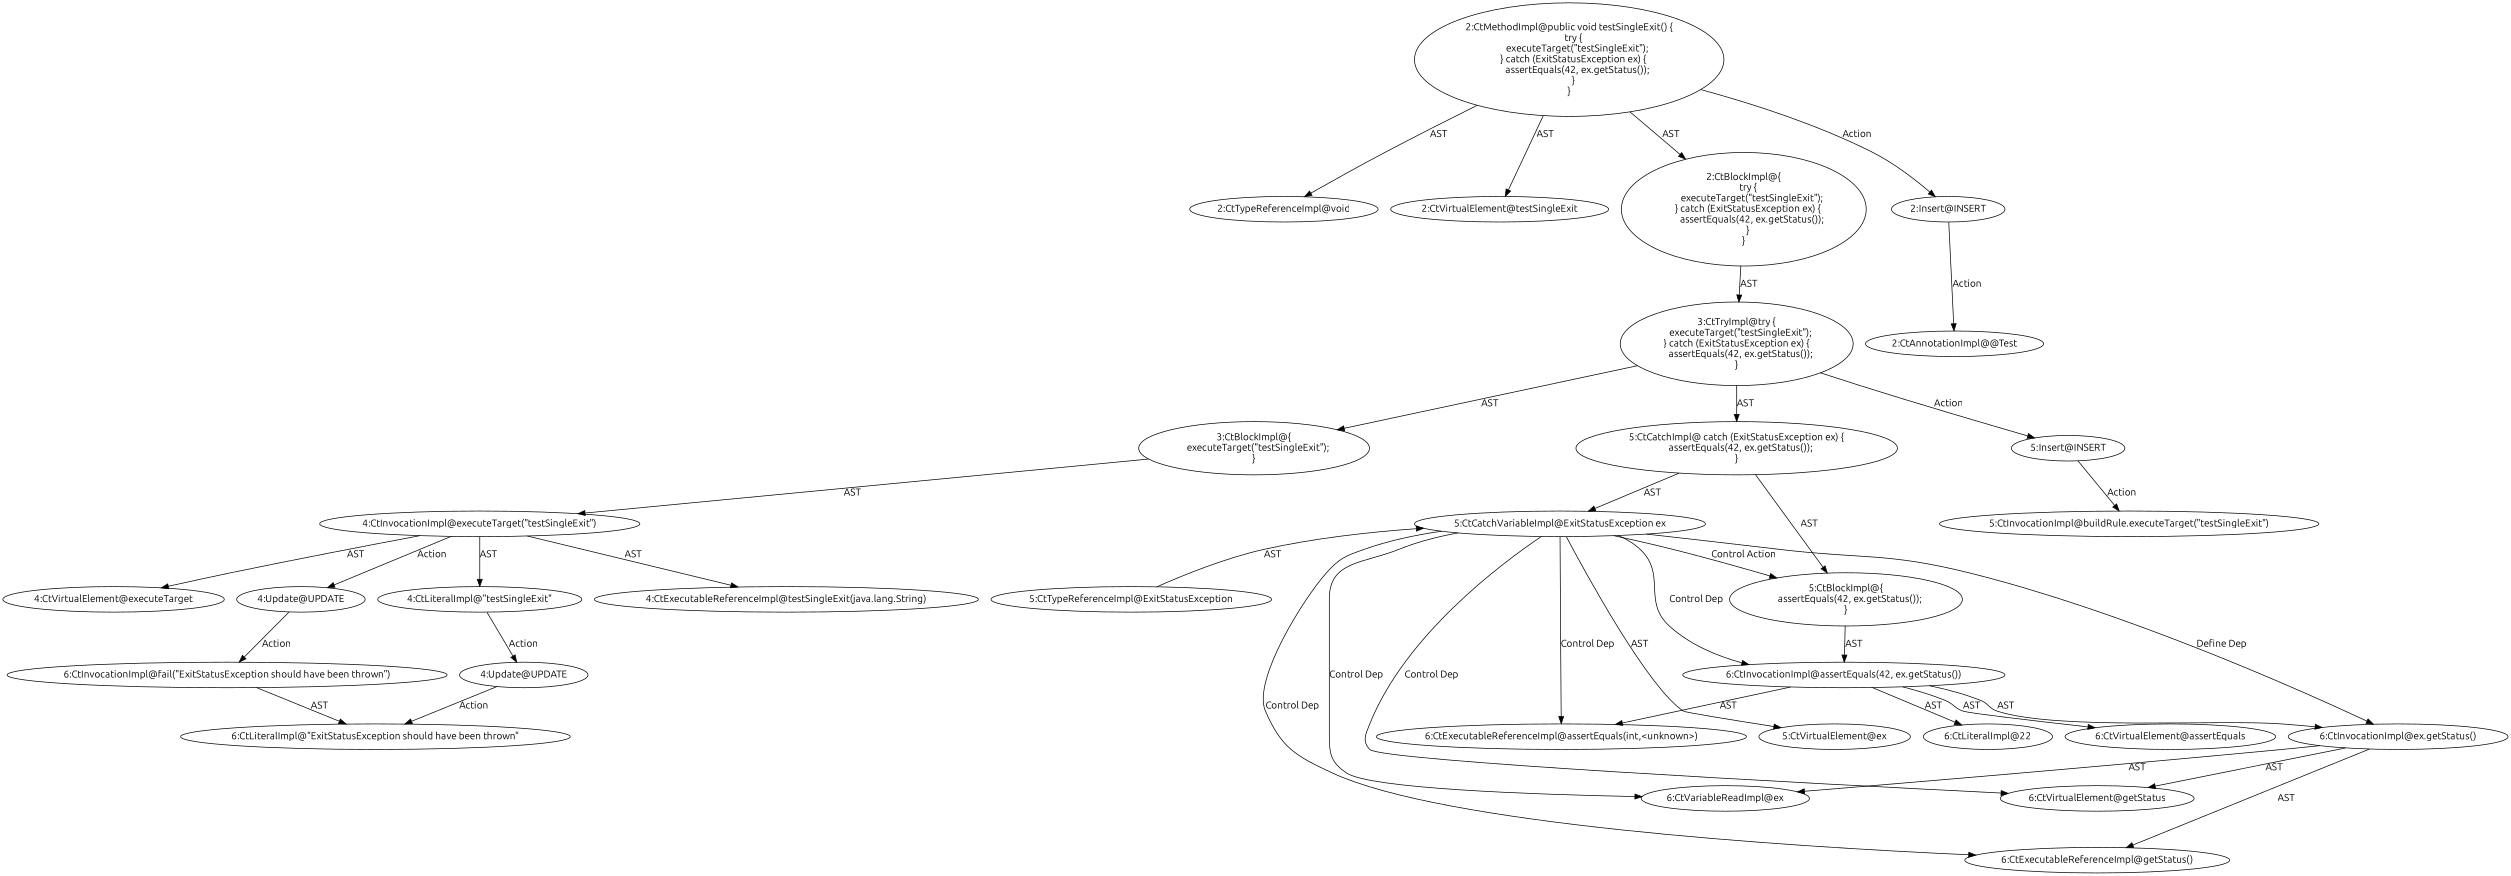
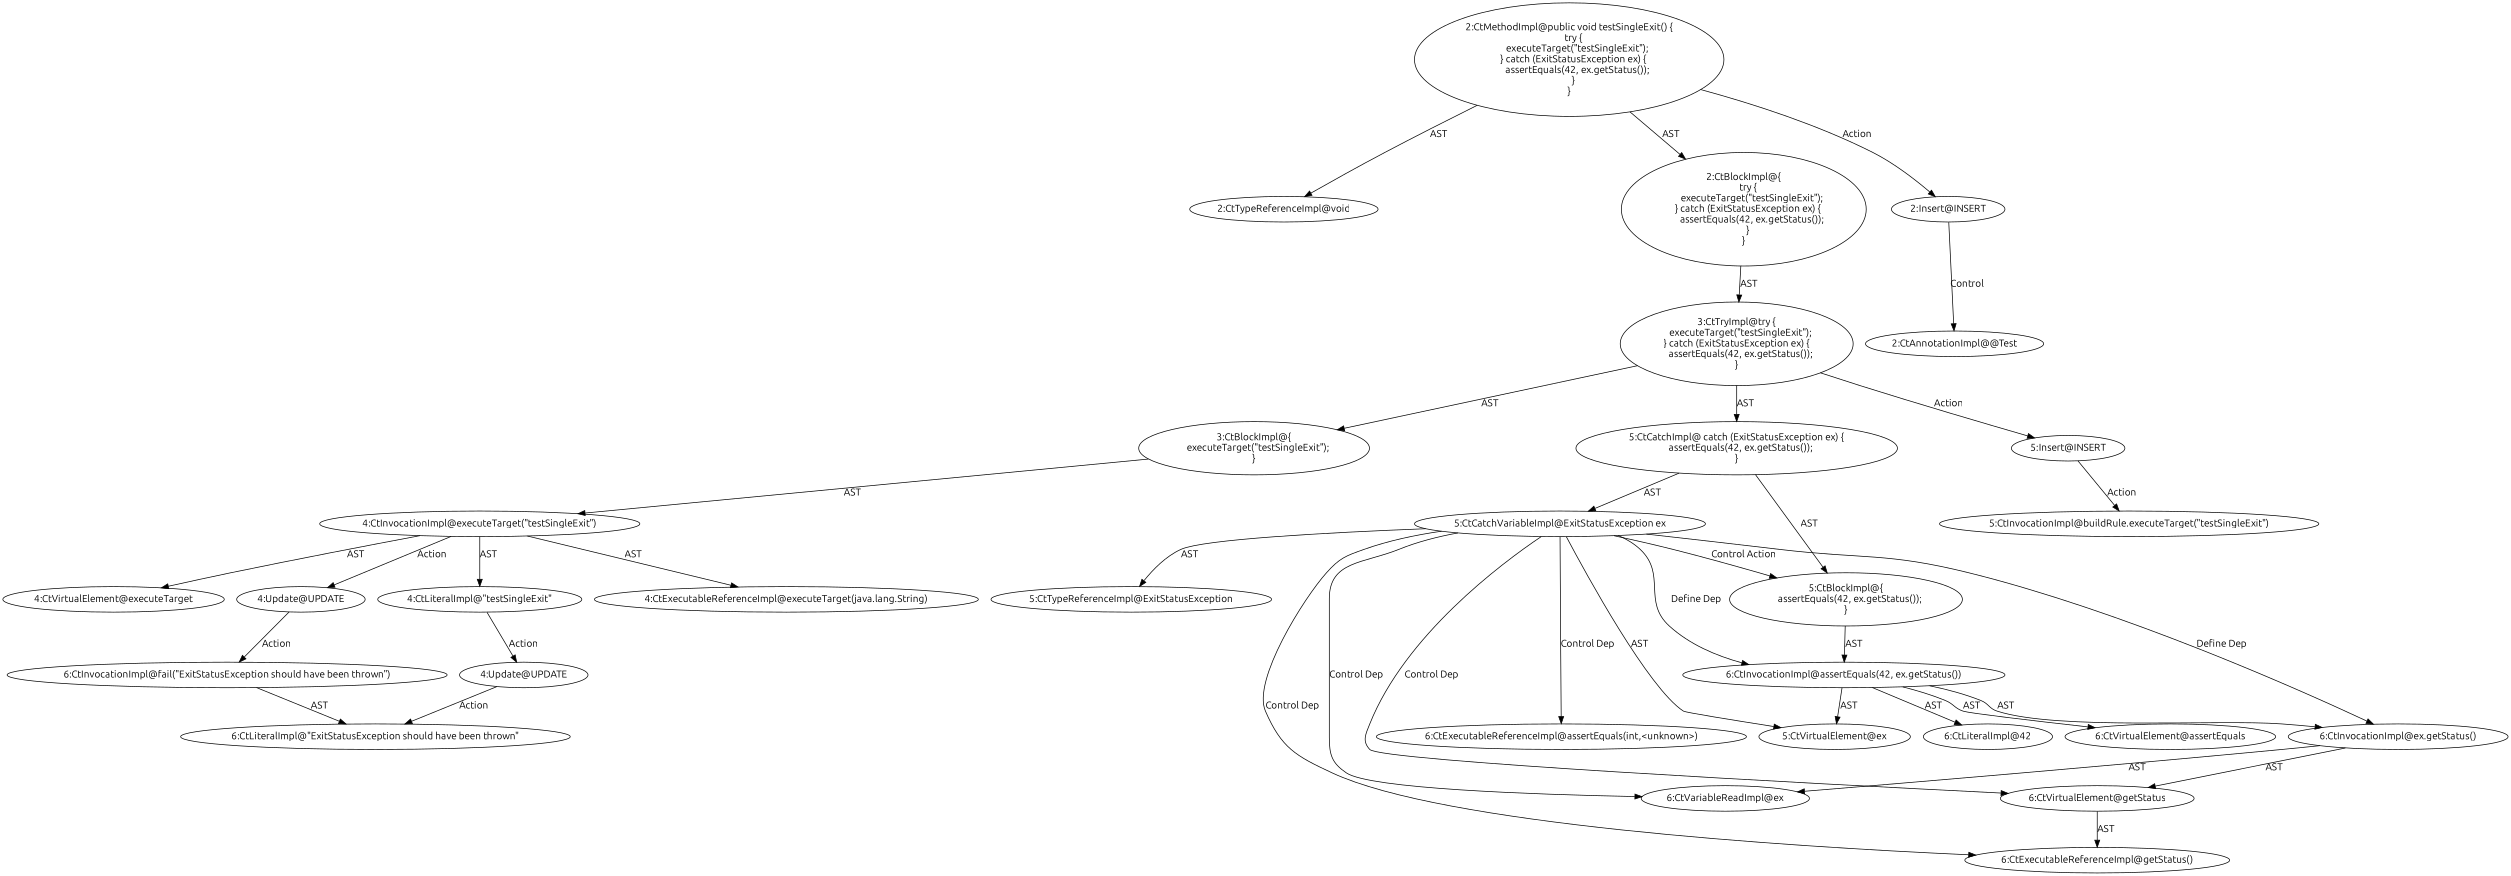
  digraph {
    fontname=Ubuntu
    node [fontname=Ubuntu shape=ellipse]
    edge [fontname=Ubuntu]
    n1 [label="2:CtTypeReferenceImpl@void"]
-   n2 [label="2:CtVirtualElement@testSingleExit"]
-   n3 [label="4:CtExecutableReferenceImpl@testSingleExit(java.lang.String)"]
+   n3 [label="4:CtExecutableReferenceImpl@executeTarget(java.lang.String)"]
    n4 [label="4:CtVirtualElement@executeTarget"]
    n5 [label="4:CtLiteralImpl@\"testSingleExit\""]
    n6 [label="4:Update@UPDATE"]
    n7 [label="6:CtLiteralImpl@\"ExitStatusException should have been thrown\""]
    n8 [label="4:CtInvocationImpl@executeTarget(\"testSingleExit\")"]
    n9 [label="4:Update@UPDATE"]
    n10 [label="6:CtInvocationImpl@fail(\"ExitStatusException should have been thrown\")"]
    n11 [label="3:CtBlockImpl@\{\n    executeTarget(\"testSingleExit\");\n\}"]
    n12 [label="5:CtVirtualElement@ex"]
    n13 [label="6:CtVariableReadImpl@ex"]
    n14 [label="5:CtTypeReferenceImpl@ExitStatusException"]
    n15 [label="5:CtCatchVariableImpl@ExitStatusException ex"]
    n16 [label="6:CtExecutableReferenceImpl@assertEquals(int,<unknown>)"]
    n17 [label="6:CtExecutableReferenceImpl@getStatus()"]
    n18 [label="6:CtInvocationImpl@ex.getStatus()"]
    n19 [label="6:CtInvocationImpl@assertEquals(42, ex.getStatus())"]
    n20 [label="5:CtBlockImpl@\{\n    assertEquals(42, ex.getStatus());\n\}"]
    n21 [label="6:CtVirtualElement@getStatus"]
-   n22 [label="6:CtLiteralImpl@22"]
+   n22 [label="6:CtLiteralImpl@42"]
    n23 [label="6:CtVirtualElement@assertEquals"]
    n24 [label="5:CtCatchImpl@ catch (ExitStatusException ex) \{\n    assertEquals(42, ex.getStatus());\n\}"]
    n25 [label="3:CtTryImpl@try \{\n    executeTarget(\"testSingleExit\");\n\} catch (ExitStatusException ex) \{\n    assertEquals(42, ex.getStatus());\n\}"]
    n26 [label="5:Insert@INSERT"]
    n27 [label="5:CtInvocationImpl@buildRule.executeTarget(\"testSingleExit\")"]
    n28 [label="2:CtBlockImpl@\{\n    try \{\n        executeTarget(\"testSingleExit\");\n    \} catch (ExitStatusException ex) \{\n        assertEquals(42, ex.getStatus());\n    \}\n\}"]
    n29 [label="2:CtMethodImpl@public void testSingleExit() \{\n    try \{\n        executeTarget(\"testSingleExit\");\n    \} catch (ExitStatusException ex) \{\n        assertEquals(42, ex.getStatus());\n    \}\n\}"]
    n30 [label="2:Insert@INSERT"]
    n31 [label="2:CtAnnotationImpl@@Test"]
    n5 -> n6 [label=Action]
    n6 -> n7 [label=Action]
    n8 -> n3 [label=AST]
    n8 -> n4 [label=AST]
    n8 -> n5 [label=AST]
    n8 -> n9 [label=Action]
    n9 -> n10 [label=Action]
    n10 -> n7 [label=AST]
    n11 -> n8 [label=AST]
    n15 -> n12 [label=AST]
    n15 -> n13 [label="Control Dep"]
-   n14 -> n15 [label=AST]
+   n15 -> n14 [label=AST]
    n15 -> n16 [label="Control Dep"]
    n15 -> n17 [label="Control Dep"]
    n15 -> n18 [label="Define Dep"]
-   n15 -> n19 [label="Control Dep"]
+   n15 -> n19 [label="Define Dep"]
    n15 -> n20 [label="Control Action"]
    n15 -> n21 [label="Control Dep"]
    n18 -> n13 [label=AST]
-   n18 -> n17 [label=AST]
+   n21 -> n17 [label=AST]
    n18 -> n21 [label=AST]
-   n19 -> n16 [label=AST]
+   n19 -> n12 [label=AST]
    n19 -> n18 [label=AST]
    n19 -> n22 [label=AST]
    n19 -> n23 [label=AST]
    n20 -> n19 [label=AST]
    n24 -> n15 [label=AST]
    n24 -> n20 [label=AST]
    n25 -> n11 [label=AST]
    n25 -> n24 [label=AST]
    n25 -> n26 [label=Action]
    n26 -> n27 [label=Action]
    n28 -> n25 [label=AST]
    n29 -> n1 [label=AST]
-   n29 -> n2 [label=AST]
    n29 -> n28 [label=AST]
    n29 -> n30 [label=Action]
-   n30 -> n31 [label=Action]
+   n30 -> n31 [label=Control]
  }
